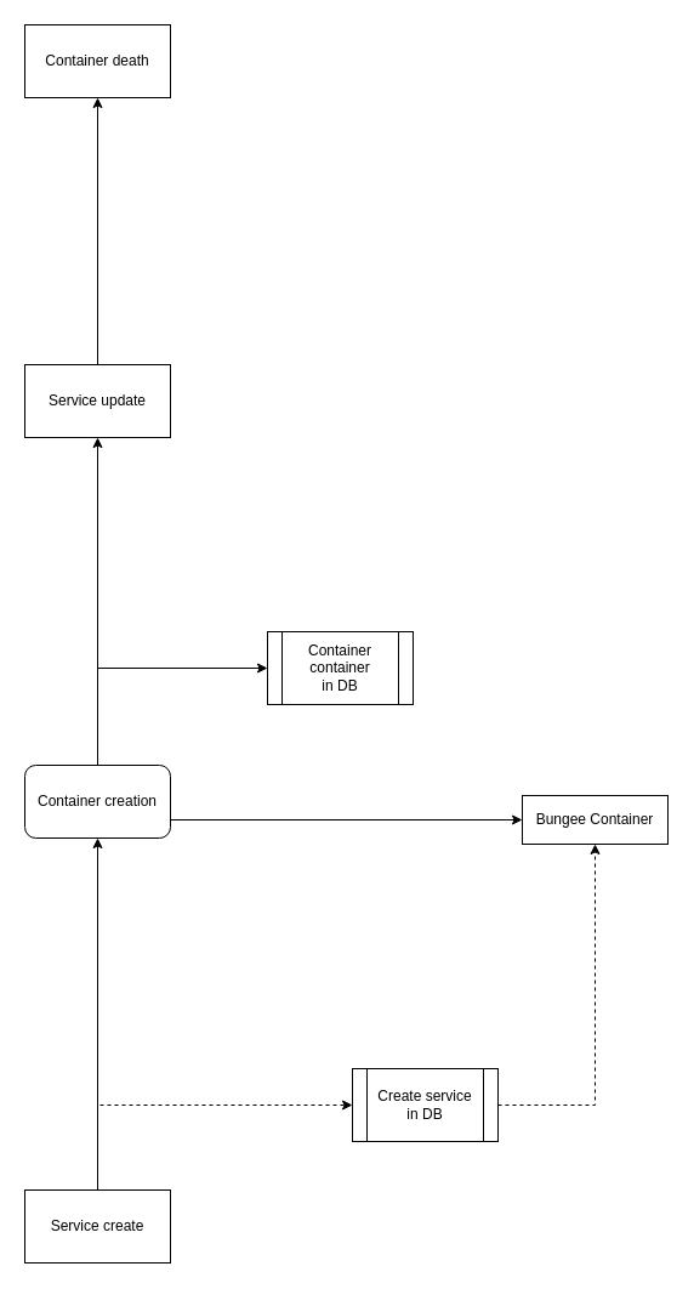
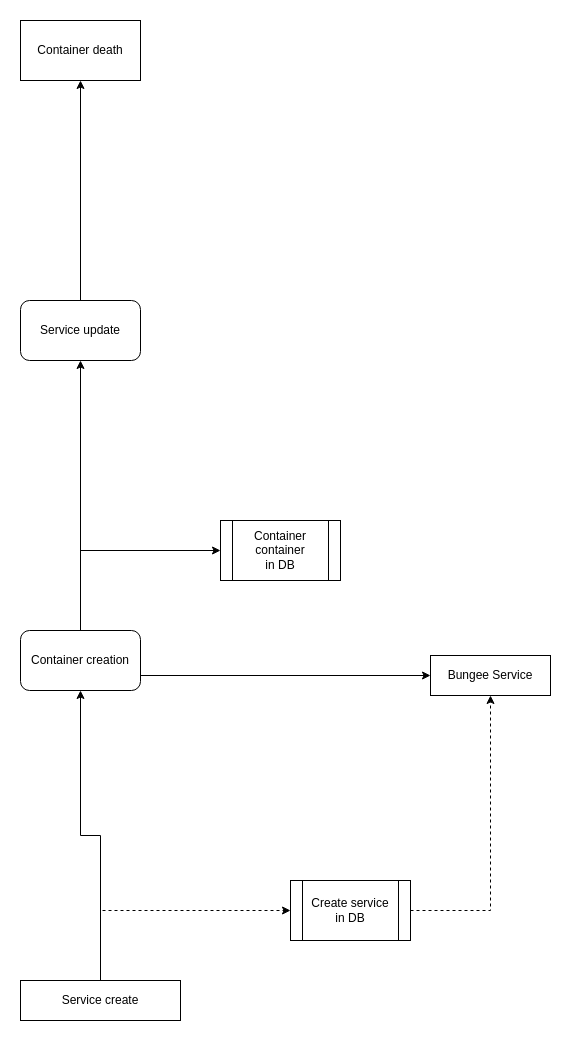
  <mxCell id="0" />
  <mxCell id="1" parent="0" />
  <mxCell id="2" style="edgeStyle=orthogonalEdgeStyle;rounded=0;orthogonalLoop=1;jettySize=auto;html=1;exitX=0.5;exitY=0;exitDx=0;exitDy=0;" parent="1" source="4" target="11" edge="1"><mxGeometry relative="1" as="geometry" /></mxCell>
  <mxCell id="3" style="edgeStyle=orthogonalEdgeStyle;rounded=0;orthogonalLoop=1;jettySize=auto;html=1;exitX=0.5;exitY=0;exitDx=0;exitDy=0;entryX=0;entryY=0.5;entryDx=0;entryDy=0;dashed=1;" parent="1" source="4" target="13" edge="1"><mxGeometry relative="1" as="geometry" /></mxCell>
- <mxCell id="4" value="Service create" style="rounded=0;whiteSpace=wrap;html=1;" parent="1" vertex="1"><mxGeometry x="20" y="980" width="120" height="60" as="geometry" /></mxCell>
+ <mxCell id="4" value="Service create" style="rounded=0;whiteSpace=wrap;html=1;" parent="1" vertex="1"><mxGeometry x="20" y="980" width="160" height="40" as="geometry" /></mxCell>
  <mxCell id="5" value="Container death" style="rounded=0;whiteSpace=wrap;html=1;" parent="1" vertex="1"><mxGeometry x="20" y="20" width="120" height="60" as="geometry" /></mxCell>
  <mxCell id="6" style="edgeStyle=orthogonalEdgeStyle;rounded=0;orthogonalLoop=1;jettySize=auto;html=1;exitX=0.5;exitY=0;exitDx=0;exitDy=0;entryX=0.5;entryY=1;entryDx=0;entryDy=0;strokeWidth=1;" parent="1" source="7" target="5" edge="1"><mxGeometry relative="1" as="geometry" /></mxCell>
- <mxCell id="7" value="Service update" style="rounded=0;whiteSpace=wrap;html=1;" parent="1" vertex="1"><mxGeometry x="20" y="300" width="120" height="60" as="geometry" /></mxCell>
+ <mxCell id="7" value="Service update" style="whiteSpace=wrap;html=1;rounded=1;" parent="1" vertex="1"><mxGeometry x="20" y="300" width="120" height="60" as="geometry" /></mxCell>
  <mxCell id="8" style="edgeStyle=orthogonalEdgeStyle;rounded=0;orthogonalLoop=1;jettySize=auto;html=1;exitX=0.5;exitY=0;exitDx=0;exitDy=0;entryX=0.5;entryY=1;entryDx=0;entryDy=0;" parent="1" source="11" target="7" edge="1"><mxGeometry relative="1" as="geometry" /></mxCell>
  <mxCell id="9" style="edgeStyle=orthogonalEdgeStyle;rounded=0;orthogonalLoop=1;jettySize=auto;html=1;exitX=0.5;exitY=0;exitDx=0;exitDy=0;entryX=0;entryY=0.5;entryDx=0;entryDy=0;" parent="1" source="11" target="14" edge="1"><mxGeometry relative="1" as="geometry" /></mxCell>
  <mxCell id="10" style="edgeStyle=orthogonalEdgeStyle;rounded=0;orthogonalLoop=1;jettySize=auto;html=1;exitX=1;exitY=0.75;exitDx=0;exitDy=0;entryX=0;entryY=0.5;entryDx=0;entryDy=0;strokeWidth=1;" parent="1" source="11" target="15" edge="1"><mxGeometry relative="1" as="geometry" /></mxCell>
  <mxCell id="11" value="Container creation" style="rounded=1;whiteSpace=wrap;html=1;" parent="1" vertex="1"><mxGeometry x="20" y="630" width="120" height="60" as="geometry" /></mxCell>
  <mxCell id="12" style="edgeStyle=orthogonalEdgeStyle;rounded=0;orthogonalLoop=1;jettySize=auto;html=1;exitX=1;exitY=0.5;exitDx=0;exitDy=0;entryX=0.5;entryY=1;entryDx=0;entryDy=0;strokeWidth=1;dashed=1;" parent="1" source="13" target="15" edge="1"><mxGeometry relative="1" as="geometry" /></mxCell>
  <mxCell id="13" value="&lt;div&gt;Create service&lt;/div&gt;&lt;div&gt;in DB&lt;br&gt;&lt;/div&gt;" style="shape=process;whiteSpace=wrap;html=1;backgroundOutline=1;" parent="1" vertex="1"><mxGeometry x="290" y="880" width="120" height="60" as="geometry" /></mxCell>
  <mxCell id="14" value="&lt;div&gt;Container container&lt;/div&gt;&lt;div&gt;in DB&lt;br&gt;&lt;/div&gt;" style="shape=process;whiteSpace=wrap;html=1;backgroundOutline=1;" parent="1" vertex="1"><mxGeometry x="220" y="520" width="120" height="60" as="geometry" /></mxCell>
- <mxCell id="15" value="Bungee Container" style="rounded=0;whiteSpace=wrap;html=1;" parent="1" vertex="1"><mxGeometry x="430" y="655" width="120" height="40" as="geometry" /></mxCell>
+ <mxCell id="15" value="Bungee Service" style="rounded=0;whiteSpace=wrap;html=1;" parent="1" vertex="1"><mxGeometry x="430" y="655" width="120" height="40" as="geometry" /></mxCell>
